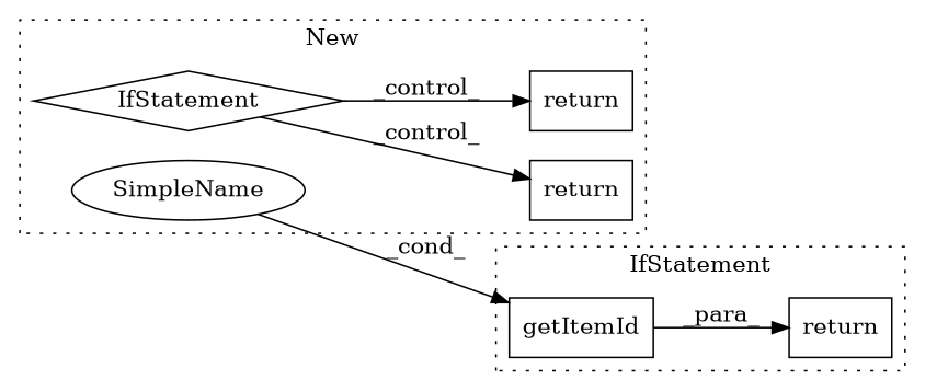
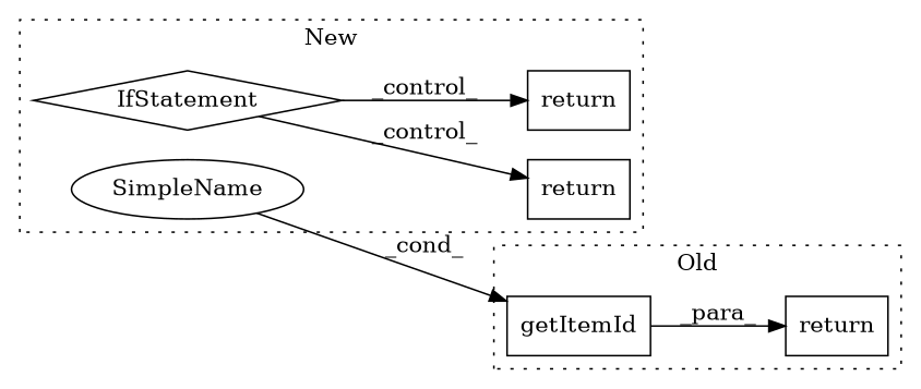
  digraph {
    rankdir=LR
    node [a=41 l=7 shape=box]
    n1 [a=32 l="10,1" label=getItemId s="5269,5280"]
    n2 [label=return s=5217]
    n3 [label=return s=4497]
    n4 [a=42 label=SimpleName shape=ellipse l=""]
    n5 [label=return s=4464]
    n6 [a=25 l="4,2" label=IfStatement s="4430,4454" shape=diamond]
    subgraph cluster_1 {
-     label=IfStatement
+     label=Old
      style=dotted
      n1
      n2
    }
    subgraph cluster_2 {
      label=New
      style=dotted
      n3
      n4
      n5
      n6
    }
    n1 -> n2 [label=_para_]
    n4 -> n1 [label=_cond_]
    n6 -> n3 [label=_control_]
    n6 -> n5 [label=_control_]
  }
